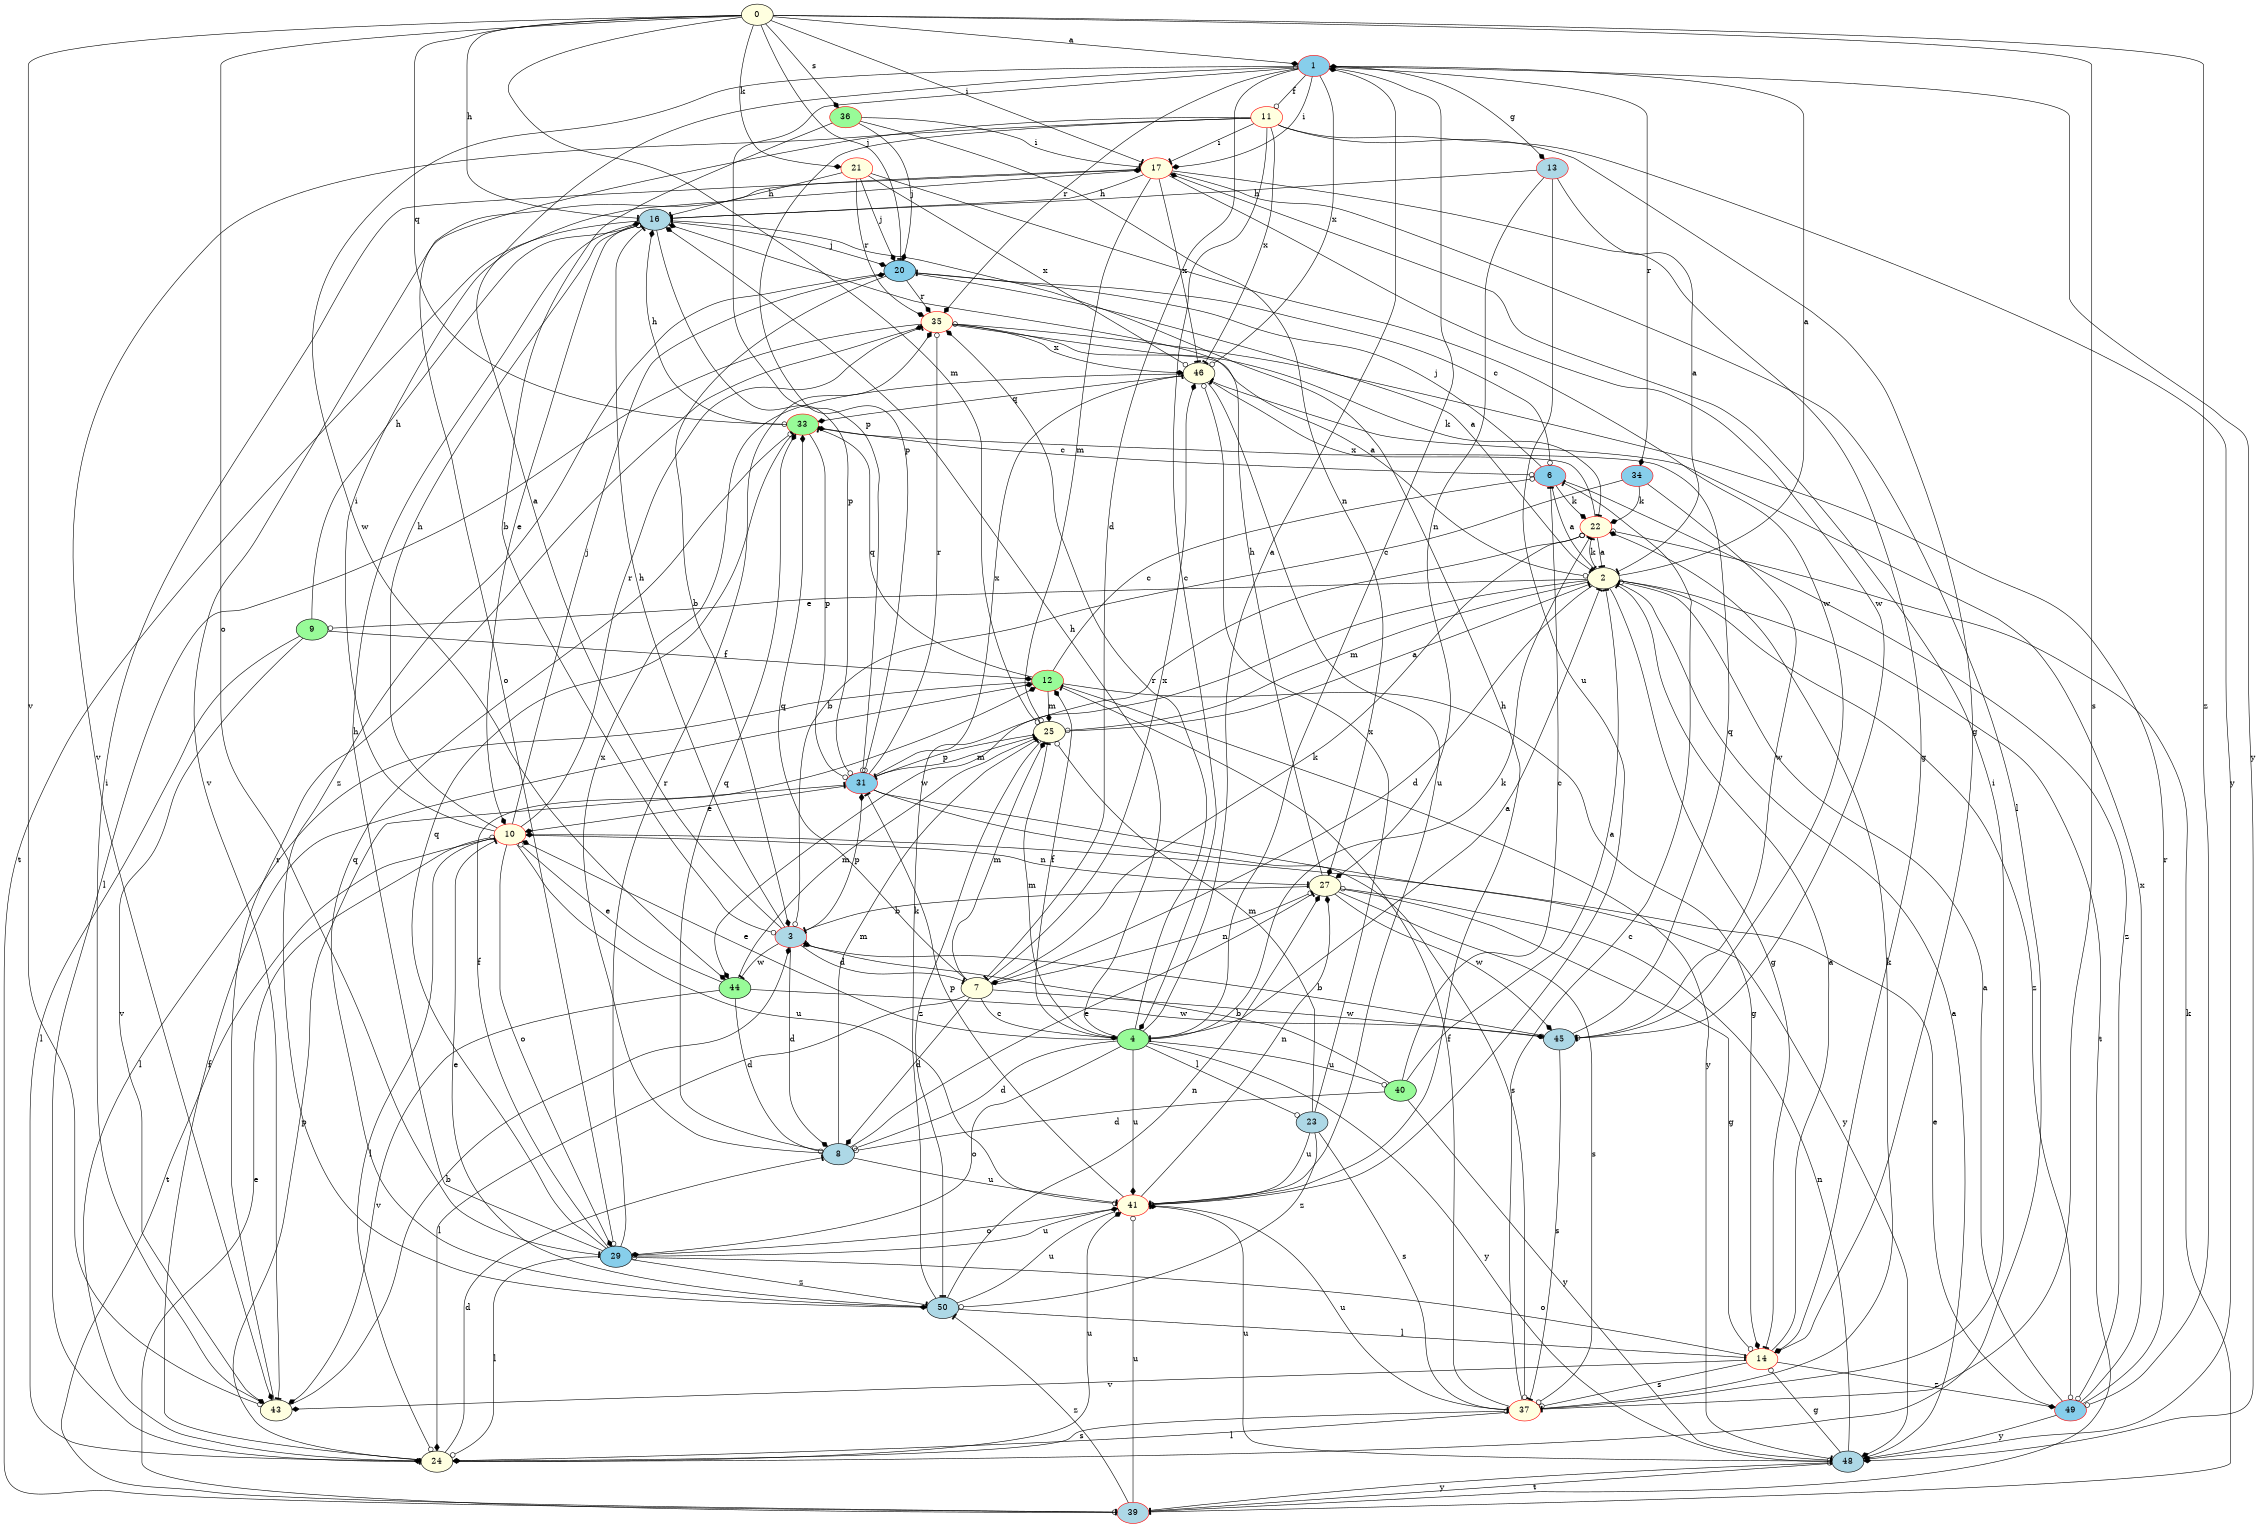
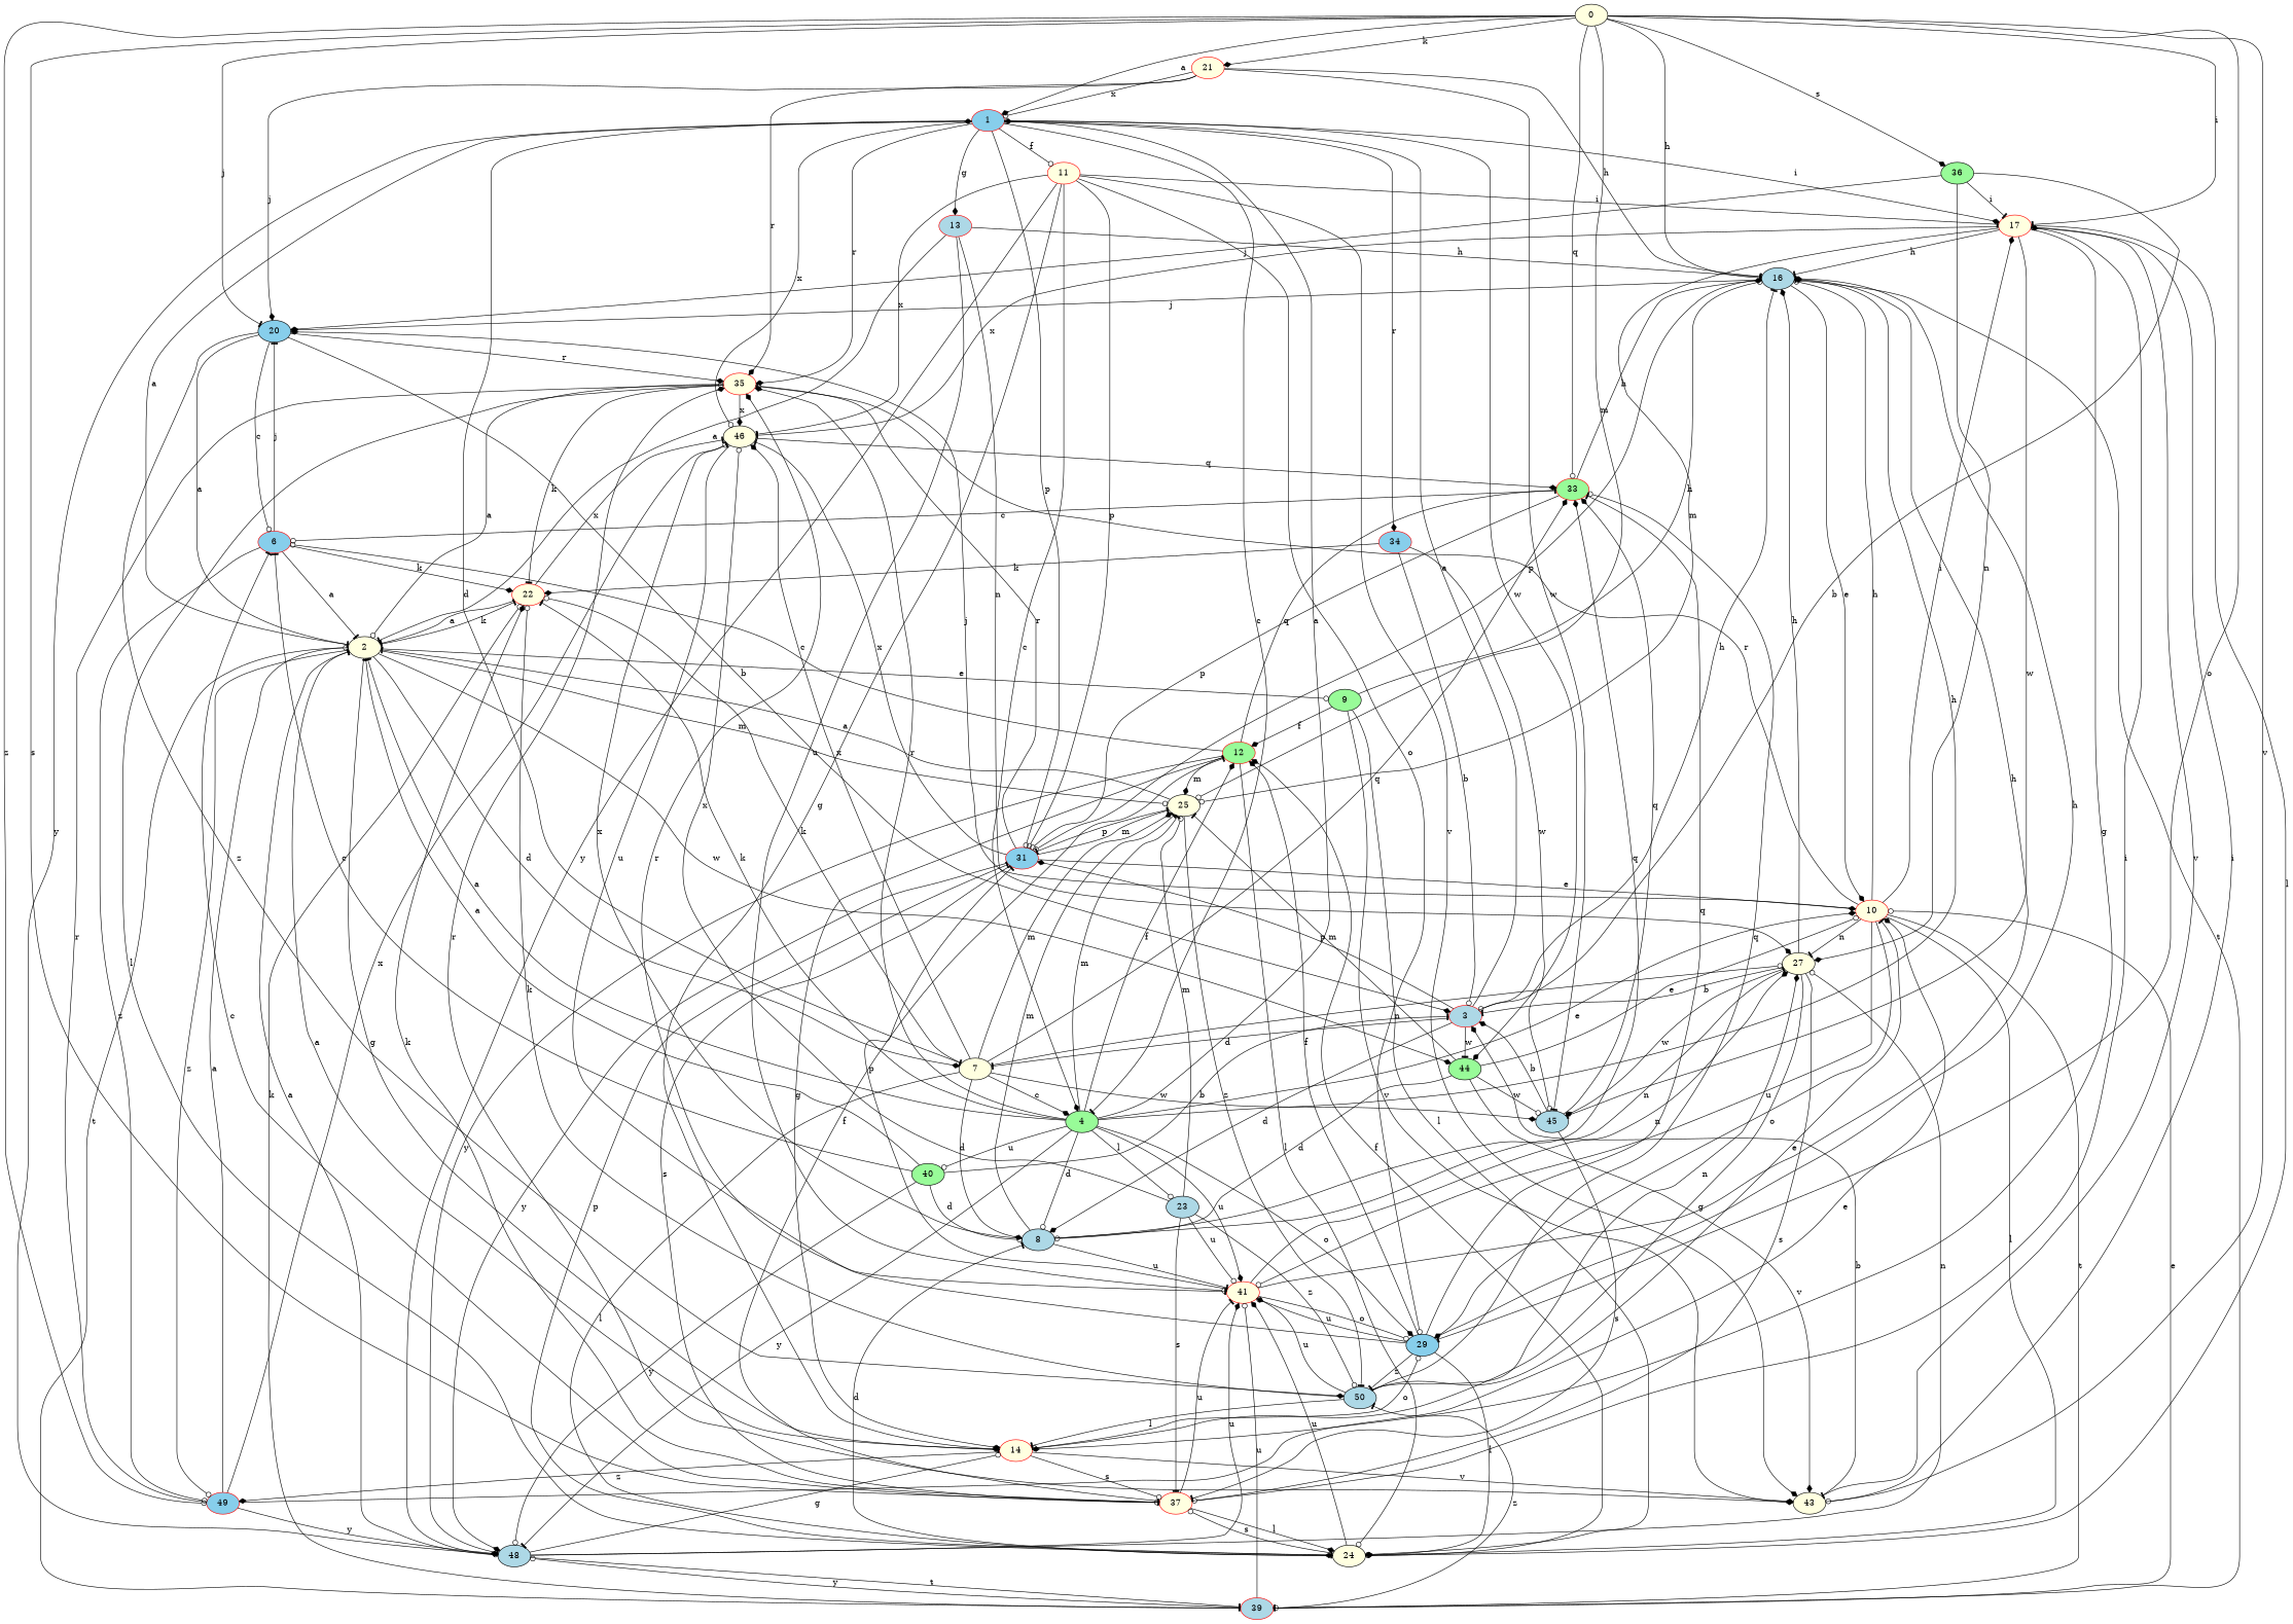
  strict digraph {
    node [color=red fillcolor=lightyellow style=filled]
    edge [arrowhead=diamond]
    1 [fillcolor=skyblue]
    0 [color=black]
    16 [color=black fillcolor=lightblue]
    17
    20 [color=black fillcolor=skyblue]
    21
    25 [color=black]
    29 [color=black fillcolor=skyblue]
    33 [fillcolor=palegreen]
-   36 [fillcolor=palegreen]
+   36 [color=black fillcolor=palegreen]
    37
    43 [color=black]
    49 [fillcolor=skyblue]
    4 [color=black fillcolor=palegreen]
    7 [color=black]
    11
    13 [fillcolor=lightblue]
    31 [fillcolor=skyblue]
    34 [fillcolor=skyblue]
    35
    44 [color=black fillcolor=palegreen]
    46 [color=black]
    48 [color=black fillcolor=lightblue]
    39 [fillcolor=lightblue]
    10
    14
    24 [color=black]
    45 [color=black fillcolor=lightblue]
    2 [color=black]
    3 [fillcolor=lightblue]
    6 [fillcolor=skyblue]
    50 [color=black fillcolor=lightblue]
    12 [fillcolor=palegreen]
    41
    27 [color=black]
    22
    8 [color=black fillcolor=lightblue]
    23 [color=black fillcolor=lightblue]
    40 [color=black fillcolor=palegreen]
    9 [color=black fillcolor=palegreen]
    1 -> 17 [label=i]
    1 -> 4 [arrowhead=tee label=c]
    1 -> 7 [arrowhead=tee label=d]
    1 -> 11 [arrowhead=odot label=f]
    1 -> 13 [label=g]
    1 -> 31 [arrowhead=odot label=p]
    1 -> 34 [label=r]
    1 -> 35 [label=r]
    1 -> 44 [label=w]
    1 -> 46 [arrowhead=odot label=x]
    1 -> 48 [label=y]
    0 -> 1 [label=a]
    0 -> 16 [arrowhead=tee label=h]
    0 -> 17 [arrowhead=tee label=i]
    0 -> 20 [arrowhead=tee label=j]
    0 -> 21 [label=k]
    0 -> 25 [arrowhead=odot label=m]
    0 -> 29 [arrowhead=tee label=o]
    0 -> 33 [arrowhead=odot label=q]
    0 -> 36 [label=s]
    0 -> 37 [arrowhead=tee label=s]
    0 -> 43 [arrowhead=odot label=v]
    0 -> 49 [arrowhead=odot label=z]
    16 -> 20 [label=j]
    16 -> 31 [arrowhead=odot label=p]
    16 -> 39 [arrowhead=odot label=t]
    16 -> 10 [label=e]
    17 -> 16 [arrowhead=tee label=h]
    17 -> 25 [arrowhead=odot label=m]
    17 -> 43 [arrowhead=tee label=v]
    17 -> 46 [arrowhead=tee label=x]
    17 -> 14 [label=g]
    17 -> 24 [label=l]
    17 -> 45 [arrowhead=tee label=w]
    20 -> 35 [label=r]
    20 -> 2 [arrowhead=tee label=a]
    20 -> 3 [label=b]
    20 -> 6 [arrowhead=odot label=c]
    20 -> 50 [label=z]
    21 -> 16 [arrowhead=tee label=h]
    21 -> 20 [label=j]
    21 -> 35 [label=r]
-   21 -> 46 [arrowhead=odot label=x]
+   21 -> 1 [arrowhead=odot label=x]
    21 -> 45 [arrowhead=tee label=w]
    25 -> 31 [arrowhead=tee label=p]
    25 -> 2 [arrowhead=tee label=a]
    25 -> 50 [arrowhead=tee label=z]
    29 -> 16 [label=h]
    29 -> 33 [arrowhead=tee label=q]
    29 -> 35 [label=r]
    29 -> 24 [arrowhead=odot label=l]
    29 -> 50 [arrowhead=tee label=z]
    29 -> 12 [label=f]
    29 -> 41 [label=u]
    33 -> 16 [label=h]
    33 -> 31 [arrowhead=odot label=p]
    33 -> 6 [arrowhead=odot label=c]
    36 -> 17 [arrowhead=tee label=i]
    36 -> 20 [label=j]
    36 -> 3 [arrowhead=odot label=b]
    36 -> 27 [label=n]
    37 -> 17 [label=i]
    37 -> 24 [label=l]
    37 -> 6 [arrowhead=tee label=c]
    37 -> 12 [arrowhead=tee label=f]
    37 -> 41 [arrowhead=tee label=u]
    37 -> 22 [label=k]
    43 -> 17 [arrowhead=odot label=i]
    43 -> 35 [label=r]
    43 -> 3 [label=b]
    49 -> 35 [arrowhead=odot label=r]
    49 -> 46 [arrowhead=tee label=x]
    49 -> 48 [label=y]
    49 -> 10 [label=e]
    49 -> 2 [arrowhead=odot label=a]
    4 -> 1 [label=a]
    4 -> 16 [label=h]
    4 -> 25 [arrowhead=tee label=m]
    4 -> 29 [label=o]
    4 -> 35 [label=r]
    4 -> 48 [arrowhead=tee label=y]
    4 -> 10 [label=e]
    4 -> 2 [arrowhead=tee label=a]
    4 -> 12 [label=f]
    4 -> 41 [label=u]
    4 -> 22 [arrowhead=tee label=k]
    4 -> 8 [arrowhead=odot label=d]
    4 -> 23 [arrowhead=odot label=l]
    4 -> 40 [arrowhead=odot label=u]
    7 -> 25 [label=m]
    7 -> 33 [label=q]
    7 -> 4 [label=c]
    7 -> 46 [label=x]
    7 -> 24 [label=l]
    7 -> 45 [label=w]
    7 -> 27 [arrowhead=odot label=n]
    7 -> 22 [arrowhead=odot label=k]
    7 -> 8 [label=d]
    11 -> 17 [arrowhead=tee label=i]
    11 -> 29 [arrowhead=odot label=o]
    11 -> 43 [label=v]
    11 -> 4 [label=c]
    11 -> 31 [arrowhead=odot label=p]
    11 -> 46 [arrowhead=tee label=x]
    11 -> 48 [arrowhead=odot label=y]
    11 -> 14 [label=g]
    13 -> 16 [arrowhead=tee label=h]
    13 -> 2 [arrowhead=tee label=a]
    13 -> 41 [arrowhead=odot label=u]
    13 -> 27 [label=n]
    31 -> 25 [arrowhead=tee label=m]
    31 -> 37 [arrowhead=odot label=s]
    31 -> 35 [arrowhead=odot label=r]
    31 -> 46 [arrowhead=tee label=x]
    31 -> 48 [label=y]
    31 -> 10 [label=e]
    34 -> 45 [arrowhead=odot label=w]
    34 -> 3 [arrowhead=odot label=b]
    34 -> 22 [label=k]
    35 -> 46 [label=x]
    35 -> 24 [arrowhead=tee label=l]
    35 -> 2 [arrowhead=odot label=a]
    35 -> 22 [arrowhead=tee label=k]
    44 -> 25 [arrowhead=tee label=m]
    44 -> 43 [label=v]
    44 -> 10 [arrowhead=odot label=e]
    44 -> 45 [arrowhead=odot label=w]
    44 -> 8 [arrowhead=odot label=d]
    46 -> 33 [label=q]
    46 -> 41 [arrowhead=tee label=u]
    48 -> 39 [arrowhead=tee label=t]
    48 -> 14 [arrowhead=odot label=g]
    48 -> 2 [arrowhead=tee label=a]
    48 -> 41 [label=u]
    48 -> 27 [arrowhead=odot label=n]
    39 -> 48 [arrowhead=odot label=y]
    39 -> 10 [arrowhead=odot label=e]
    39 -> 50 [arrowhead=tee label=z]
    39 -> 41 [arrowhead=odot label=u]
    39 -> 22 [arrowhead=odot label=k]
    10 -> 16 [arrowhead=odot label=h]
    10 -> 17 [label=i]
    10 -> 20 [label=j]
    10 -> 29 [label=o]
    10 -> 35 [arrowhead=tee label=r]
    10 -> 39 [arrowhead=tee label=t]
    10 -> 24 [arrowhead=odot label=l]
    10 -> 41 [arrowhead=odot label=u]
    10 -> 27 [arrowhead=tee label=n]
    14 -> 29 [arrowhead=odot label=o]
    14 -> 37 [arrowhead=odot label=s]
    14 -> 43 [label=v]
    14 -> 49 [label=z]
    14 -> 2 [arrowhead=tee label=a]
    24 -> 37 [arrowhead=odot label=s]
    24 -> 31 [arrowhead=tee label=p]
    24 -> 12 [label=f]
    24 -> 41 [label=u]
    24 -> 8 [arrowhead=tee label=d]
    45 -> 33 [label=q]
    45 -> 37 [arrowhead=tee label=s]
    45 -> 3 [label=b]
    2 -> 1 [label=a]
    2 -> 25 [arrowhead=odot label=m]
    2 -> 49 [arrowhead=odot label=z]
    2 -> 7 [label=d]
    2 -> 44 [label=w]
    2 -> 39 [arrowhead=tee label=t]
    2 -> 14 [arrowhead=tee label=g]
    2 -> 22 [arrowhead=tee label=k]
    2 -> 9 [arrowhead=odot label=e]
    3 -> 1 [arrowhead=odot label=a]
    3 -> 16 [arrowhead=tee label=h]
    3 -> 7 [arrowhead=tee label=d]
    3 -> 31 [label=p]
    3 -> 44 [arrowhead=tee label=w]
    3 -> 8 [label=d]
    6 -> 20 [arrowhead=tee label=j]
    6 -> 49 [arrowhead=odot label=z]
    6 -> 2 [arrowhead=tee label=a]
    6 -> 22 [label=k]
    50 -> 33 [arrowhead=odot label=q]
    50 -> 10 [arrowhead=tee label=e]
    50 -> 14 [arrowhead=tee label=l]
    50 -> 41 [arrowhead=odot label=u]
    50 -> 27 [label=n]
    50 -> 22 [arrowhead=odot label=k]
    12 -> 25 [label=m]
    12 -> 33 [arrowhead=tee label=q]
    12 -> 48 [arrowhead=tee label=y]
    12 -> 14 [label=g]
    12 -> 24 [arrowhead=odot label=l]
    12 -> 6 [arrowhead=odot label=c]
    41 -> 16 [arrowhead=tee label=h]
    41 -> 29 [arrowhead=odot label=o]
    41 -> 31 [arrowhead=tee label=p]
    41 -> 27 [label=n]
    27 -> 16 [label=h]
    27 -> 37 [arrowhead=odot label=s]
    27 -> 14 [arrowhead=odot label=g]
    27 -> 45 [label=w]
    27 -> 3 [arrowhead=tee label=b]
    22 -> 46 [arrowhead=tee label=x]
    22 -> 2 [arrowhead=tee label=a]
    8 -> 25 [arrowhead=tee label=m]
    8 -> 33 [label=q]
    8 -> 46 [arrowhead=odot label=x]
    8 -> 41 [arrowhead=tee label=u]
-   8 -> 27 [arrowhead=tee label=e]
+   8 -> 27 [arrowhead=tee label=n]
    23 -> 25 [arrowhead=odot label=m]
    23 -> 37 [arrowhead=tee label=s]
    23 -> 46 [arrowhead=odot label=x]
    23 -> 50 [arrowhead=odot label=z]
    23 -> 41 [arrowhead=odot label=u]
    40 -> 48 [arrowhead=odot label=y]
    40 -> 2 [arrowhead=tee label=a]
    40 -> 3 [arrowhead=tee label=b]
    40 -> 6 [arrowhead=tee label=c]
    40 -> 8 [arrowhead=odot label=d]
    9 -> 16 [arrowhead=odot label=h]
    9 -> 43 [label=v]
    9 -> 24 [label=l]
    9 -> 12 [label=f]
  }
